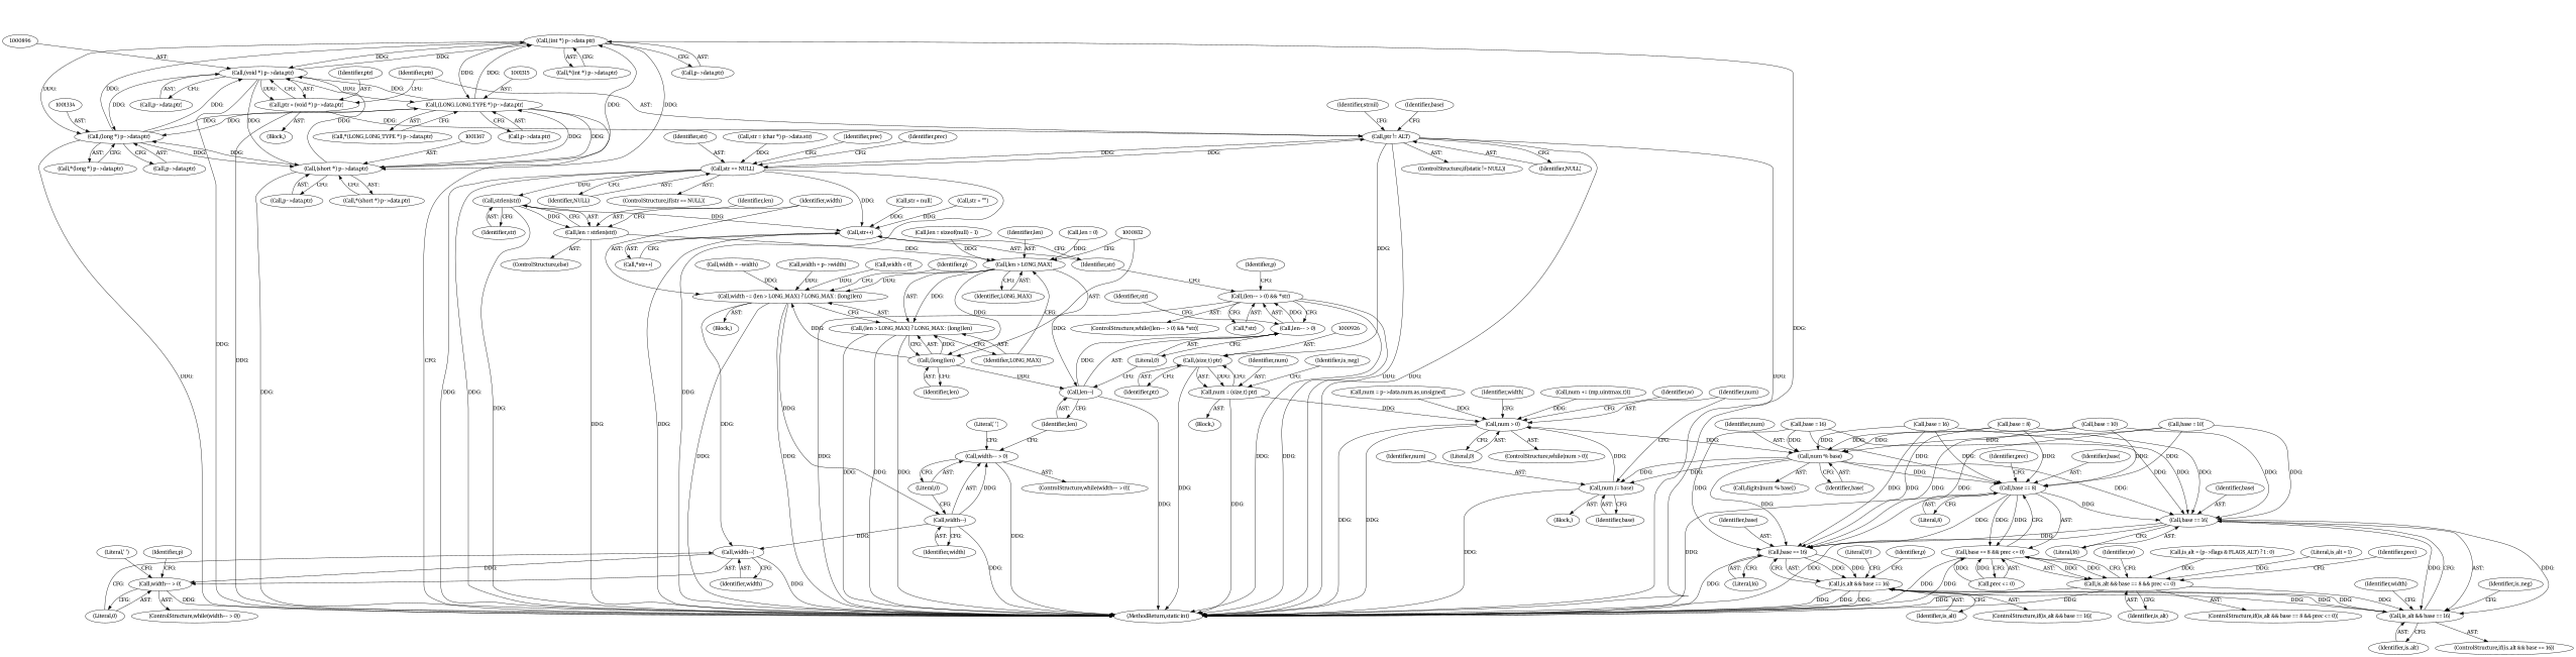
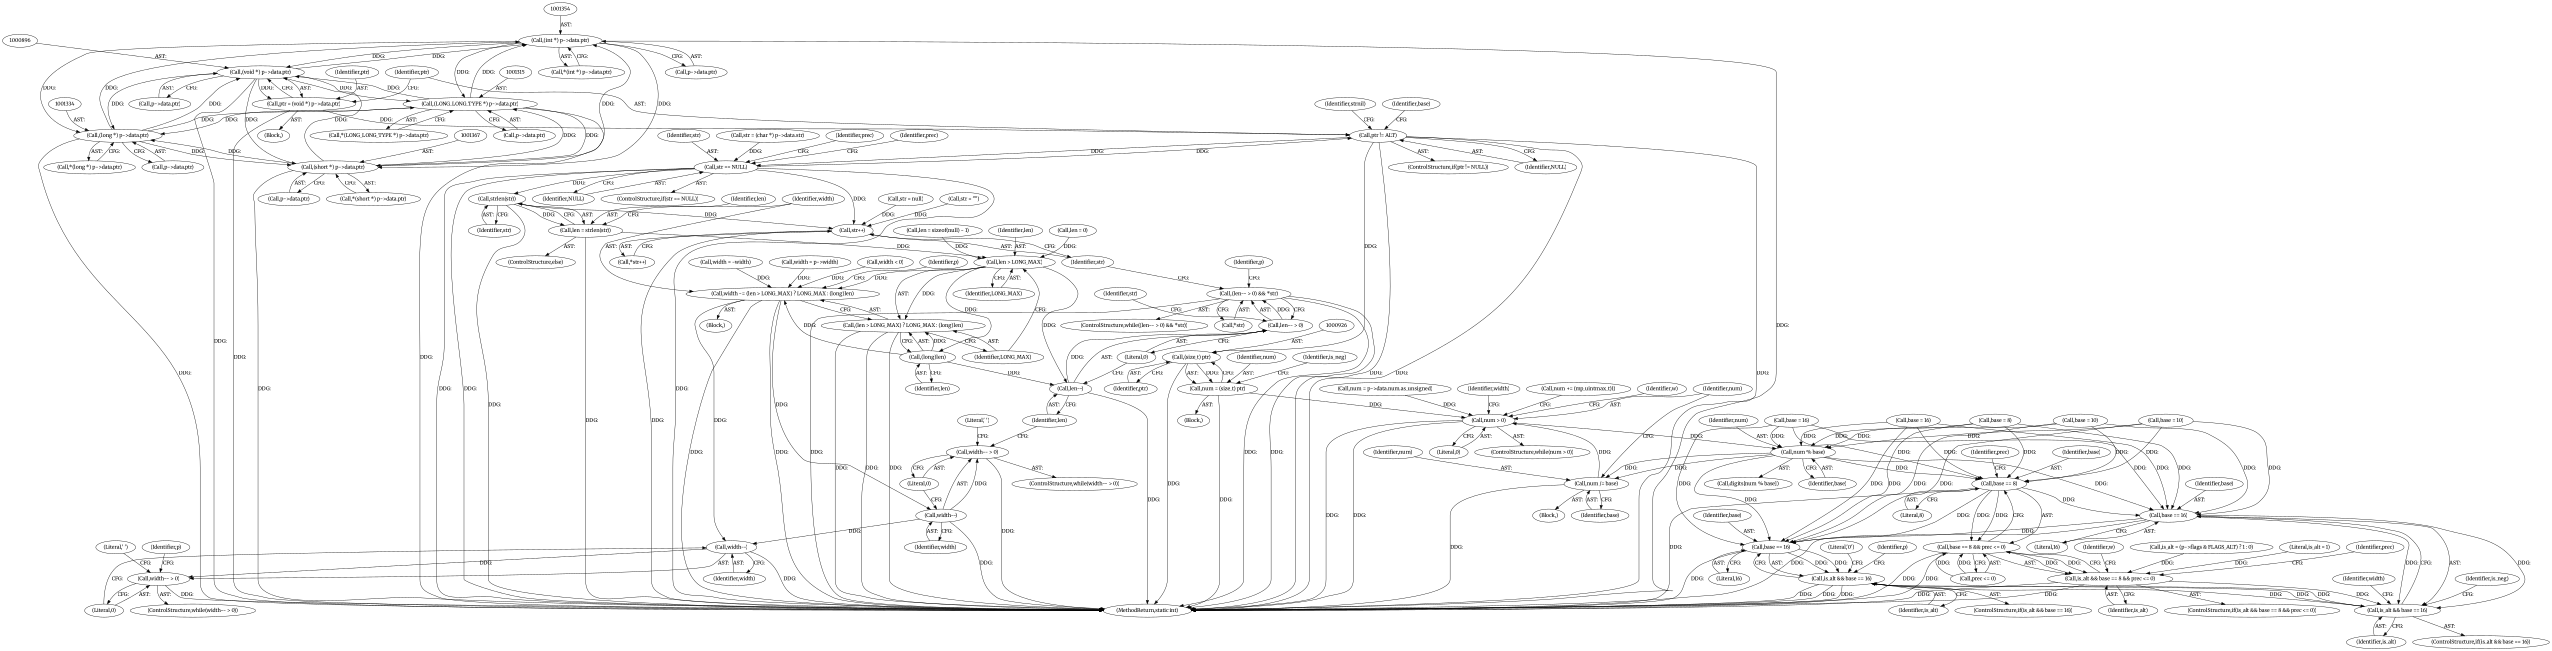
  digraph {
    fontname=Merriweather
    node [fontname=Merriweather]
    edge [fontname=Merriweather]
    n1 [label="(Call,(int *) p->data.ptr)"]
    n2 [label="(Call,(void *) p->data.ptr)"]
    n3 [label="(Call,(LONG_LONG_TYPE *) p->data.ptr)"]
    n4 [label="(Call,(long *) p->data.ptr)"]
    n5 [label="(Call,(short *) p->data.ptr)"]
    n6 [label="(Call,*(int *) p->data.ptr)"]
    n7 [label="(Call,p->data.ptr)"]
    n8 [label="(MethodReturn,static int)"]
    n9 [label="(Call,ptr = (void *) p->data.ptr)"]
    n10 [label="(Call,p->data.ptr)"]
    n11 [label="(Call,*(LONG_LONG_TYPE *) p->data.ptr)"]
    n12 [label="(Call,p->data.ptr)"]
    n13 [label="(Call,*(long *) p->data.ptr)"]
    n14 [label="(Call,p->data.ptr)"]
    n15 [label="(Call,*(short *) p->data.ptr)"]
    n16 [label="(Call,p->data.ptr)"]
    n17 [label="(Call,ptr != ALT)"]
    n18 [label="(Block,)"]
    n19 [label="(Call,str == NULL)"]
    n20 [label="(Call,(size_t) ptr)"]
-   n21 [label="(ControlStructure,if(static != NULL))"]
+   n21 [label="(ControlStructure,if(ptr != NULL))"]
    n22 [label="(Identifier,NULL)"]
    n23 [label="(Call,strlen(str))"]
    n24 [label="(Call,str++)"]
    n25 [label="(Identifier,NULL)"]
    n26 [label="(ControlStructure,if(str == NULL))"]
    n27 [label="(Call,num = (size_t) ptr)"]
    n28 [label="(Identifier,ptr)"]
    n29 [label="(Call,len = strlen(str))"]
    n30 [label="(Identifier,str)"]
    n31 [label="(Call,*str++)"]
    n32 [label="(Identifier,str)"]
    n33 [label="(Call,len > LONG_MAX)"]
    n34 [label="(ControlStructure,else)"]
    n35 [label="(Call,width -= (len > LONG_MAX) ? LONG_MAX : (long)len)"]
    n36 [label="(Call,(len > LONG_MAX) ? LONG_MAX : (long)len)"]
    n37 [label="(Call,(long)len)"]
    n38 [label="(Call,len--)"]
    n39 [label="(Identifier,LONG_MAX)"]
    n40 [label="(Call,width--)"]
    n41 [label="(Call,width--)"]
    n42 [label="(Block,)"]
    n43 [label="(Identifier,LONG_MAX)"]
    n44 [label="(Identifier,len)"]
    n45 [label="(Call,len-- > 0)"]
    n46 [label="(Identifier,len)"]
    n47 [label="(Call,width-- > 0)"]
    n48 [label="(Identifier,width)"]
    n49 [label="(Call,width-- > 0)"]
    n50 [label="(Identifier,width)"]
    n51 [label="(ControlStructure,while(width-- > 0))"]
    n52 [label="(Literal,0)"]
    n53 [label="(Literal,0)"]
    n54 [label="(ControlStructure,while(width-- > 0))"]
    n55 [label="(Call,(len-- > 0) && *str)"]
    n56 [label="(Literal,0)"]
    n57 [label="(ControlStructure,while((len-- > 0) && *str))"]
    n58 [label="(Call,*str)"]
    n59 [label="(Call,num > 0)"]
    n60 [label="(Block,)"]
    n61 [label="(Call,num % base)"]
    n62 [label="(Literal,0)"]
    n63 [label="(ControlStructure,while(num > 0))"]
    n64 [label="(Call,num /= base)"]
    n65 [label="(Call,base == 8)"]
    n66 [label="(Call,base == 16)"]
    n67 [label="(Call,base == 16)"]
    n68 [label="(Call,digits[num % base])"]
    n69 [label="(Identifier,base)"]
    n70 [label="(Identifier,base)"]
    n71 [label="(Block,)"]
    n72 [label="(Call,base == 8 && prec <= 0)"]
    n73 [label="(Literal,8)"]
    n74 [label="(Call,is_alt && base == 16)"]
    n75 [label="(Literal,16)"]
    n76 [label="(Call,is_alt && base == 16)"]
    n77 [label="(Literal,16)"]
    n78 [label="(Call,is_alt && base == 8 && prec <= 0)"]
    n79 [label="(Call,prec <= 0)"]
    n80 [label="(ControlStructure,if(is_alt && base == 8 && prec <= 0))"]
    n81 [label="(Identifier,is_alt)"]
    n82 [label="(Identifier,is_alt)"]
    n83 [label="(ControlStructure,if(is_alt && base == 16))"]
    n84 [label="(ControlStructure,if(is_alt && base == 16))"]
    n85 [label="(Identifier,is_alt)"]
    n86 [label="(Call,str = null)"]
    n87 [label="(Identifier,is_neg)"]
    n88 [label="(Literal,'0')"]
    n89 [label="(Identifier,str)"]
    n90 [label="(Call,str = (char *) p->data.str)"]
    n91 [label="(Call,len = 0)"]
    n92 [label="(Identifier,base)"]
    n93 [label="(Identifier,num)"]
    n94 [label="(Literal,' ')"]
    n95 [label="(Call,width = p->width)"]
    n96 [label="(Identifier,w)"]
    n97 [label="(Identifier,prec)"]
    n98 [label="(Identifier,p)"]
    n99 [label="(Identifier,width)"]
    n100 [label="(Call,base = 10)"]
    n101 [label="(Call,num = p->data.num.as_unsigned)"]
    n102 [label="(Call,is_alt = (p->flags & FLAGS_ALT) ? 1 : 0)"]
    n103 [label="(Identifier,len)"]
    n104 [label="(Literal,is_alt = 1)"]
    n105 [label="(Identifier,prec)"]
    n106 [label="(Identifier,ptr)"]
    n107 [label="(Call,width < 0)"]
    n108 [label="(Call,base = 16)"]
    n109 [label="(Identifier,p)"]
    n110 [label="(Identifier,width)"]
    n111 [label="(Call,base = 8)"]
    n112 [label="(Identifier,base)"]
    n113 [label="(Identifier,strnil)"]
    n114 [label="(Identifier,p)"]
    n115 [label="(Identifier,num)"]
    n116 [label="(Identifier,prec)"]
    n117 [label="(Identifier,prec)"]
    n118 [label="(Call,num += (mp_uintmax_t)1)"]
    n119 [label="(Call,base = 16)"]
    n120 [label="(Identifier,str)"]
    n121 [label="(Identifier,base)"]
    n122 [label="(Identifier,num)"]
    n123 [label="(Identifier,is_neg)"]
    n124 [label="(Identifier,width)"]
    n125 [label="(Identifier,base)"]
    n126 [label="(Identifier,p)"]
    n127 [label="(Identifier,w)"]
    n128 [label="(Identifier,num)"]
    n129 [label="(Literal,' ')"]
    n130 [label="(Call,str = \"\")"]
    n131 [label="(Call,len = sizeof(null) - 1)"]
    n132 [label="(Identifier,ptr)"]
    n133 [label="(Identifier,len)"]
    n134 [label="(Call,width = -width)"]
    n135 [label="(Call,base = 10)"]
+   1001354
    1000896
    1001315
    1001334
    1001367
-   1000832
    1000926
    n1 -> n2 [label="DDG: "]
    n1 -> n3 [label="DDG: "]
    n1 -> n4 [label="DDG: "]
    n1 -> n5 [label="DDG: "]
    n1 -> n6 [label="AST: "]
    n1 -> n7 [label="CFG: "]
    n1 -> n8 [label="DDG: "]
    n2 -> n1 [label="DDG: "]
    n2 -> n3 [label="DDG: "]
    n2 -> n4 [label="DDG: "]
    n2 -> n5 [label="DDG: "]
    n2 -> n8 [label="DDG: "]
    n2 -> n9 [label="AST: "]
    n2 -> n9 [label="DDG: "]
    n2 -> n10 [label="CFG: "]
    n3 -> n1 [label="DDG: "]
    n3 -> n2 [label="DDG: "]
    n3 -> n4 [label="DDG: "]
    n3 -> n5 [label="DDG: "]
-   n3 -> n8 [label="CFG: "]
+   n3 -> n8 [label="DDG: "]
    n3 -> n11 [label="AST: "]
    n3 -> n12 [label="CFG: "]
    n4 -> n1 [label="DDG: "]
    n4 -> n2 [label="DDG: "]
    n4 -> n3 [label="DDG: "]
    n4 -> n5 [label="DDG: "]
    n4 -> n8 [label="DDG: "]
    n4 -> n13 [label="AST: "]
    n4 -> n14 [label="CFG: "]
    n5 -> n1 [label="DDG: "]
    n5 -> n2 [label="DDG: "]
    n5 -> n3 [label="DDG: "]
    n5 -> n4 [label="DDG: "]
    n5 -> n8 [label="DDG: "]
    n5 -> n15 [label="AST: "]
    n5 -> n16 [label="CFG: "]
    n6 -> n1 [label="CFG: "]
    n7 -> n1 [label="AST: "]
    n9 -> n2 [label="CFG: "]
    n9 -> n8 [label="DDG: "]
    n9 -> n17 [label="DDG: "]
    n9 -> n18 [label="AST: "]
    n10 -> n2 [label="AST: "]
    n11 -> n3 [label="CFG: "]
    n12 -> n3 [label="AST: "]
    n13 -> n4 [label="CFG: "]
    n14 -> n4 [label="AST: "]
    n15 -> n5 [label="CFG: "]
    n16 -> n5 [label="AST: "]
    n17 -> n8 [label="DDG: "]
    n17 -> n8 [label="DDG: "]
    n17 -> n8 [label="DDG: "]
    n17 -> n19 [label="DDG: "]
    n17 -> n20 [label="DDG: "]
    n17 -> n21 [label="AST: "]
    n17 -> n22 [label="CFG: "]
    n19 -> n8 [label="DDG: "]
    n19 -> n8 [label="DDG: "]
    n19 -> n8 [label="DDG: "]
    n19 -> n17 [label="DDG: "]
    n19 -> n23 [label="DDG: "]
    n19 -> n24 [label="DDG: "]
    n19 -> n25 [label="CFG: "]
    n19 -> n26 [label="AST: "]
    n20 -> n8 [label="DDG: "]
    n20 -> n27 [label="AST: "]
    n20 -> n27 [label="DDG: "]
    n20 -> n28 [label="CFG: "]
    n22 -> n17 [label="AST: "]
    n23 -> n8 [label="DDG: "]
    n23 -> n24 [label="DDG: "]
    n23 -> n29 [label="AST: "]
    n23 -> n29 [label="DDG: "]
    n23 -> n30 [label="CFG: "]
    n24 -> n8 [label="DDG: "]
    n24 -> n31 [label="AST: "]
    n24 -> n32 [label="CFG: "]
    n25 -> n19 [label="AST: "]
    n27 -> n8 [label="DDG: "]
    n27 -> n20 [label="CFG: "]
    n27 -> n59 [label="DDG: "]
    n27 -> n60 [label="AST: "]
    n28 -> n20 [label="AST: "]
    n29 -> n8 [label="DDG: "]
    n29 -> n23 [label="CFG: "]
    n29 -> n33 [label="DDG: "]
    n29 -> n34 [label="AST: "]
    n30 -> n23 [label="AST: "]
    n31 -> n24 [label="CFG: "]
    n32 -> n24 [label="AST: "]
    n32 -> n55 [label="CFG: "]
    n33 -> n35 [label="DDG: "]
    n33 -> n36 [label="AST: "]
    n33 -> n36 [label="DDG: "]
    n33 -> n37 [label="DDG: "]
    n33 -> n38 [label="DDG: "]
    n33 -> n39 [label="CFG: "]
    n35 -> n8 [label="DDG: "]
    n35 -> n8 [label="DDG: "]
    n35 -> n36 [label="CFG: "]
    n35 -> n40 [label="DDG: "]
    n35 -> n41 [label="DDG: "]
    n35 -> n42 [label="AST: "]
    n36 -> n8 [label="DDG: "]
    n36 -> n8 [label="DDG: "]
    n36 -> n8 [label="DDG: "]
    n36 -> n35 [label="AST: "]
    n36 -> n37 [label="CFG: "]
    n36 -> n43 [label="CFG: "]
    n37 -> n35 [label="DDG: "]
    n37 -> n36 [label="AST: "]
    n37 -> n36 [label="DDG: "]
    n37 -> n38 [label="DDG: "]
    n37 -> n44 [label="CFG: "]
    n38 -> n8 [label="DDG: "]
    n38 -> n45 [label="AST: "]
    n38 -> n45 [label="DDG: "]
    n38 -> n46 [label="CFG: "]
    n39 -> n33 [label="AST: "]
    n40 -> n8 [label="DDG: "]
    n40 -> n41 [label="DDG: "]
    n40 -> n47 [label="AST: "]
    n40 -> n47 [label="DDG: "]
    n40 -> n48 [label="CFG: "]
    n41 -> n8 [label="DDG: "]
    n41 -> n49 [label="AST: "]
    n41 -> n49 [label="DDG: "]
    n41 -> n50 [label="CFG: "]
    n43 -> n33 [label="CFG: "]
    n43 -> n36 [label="AST: "]
    n44 -> n37 [label="AST: "]
    n45 -> n55 [label="AST: "]
    n45 -> n55 [label="DDG: "]
    n45 -> n56 [label="CFG: "]
    n46 -> n38 [label="AST: "]
    n46 -> n47 [label="CFG: "]
    n47 -> n8 [label="DDG: "]
    n47 -> n51 [label="AST: "]
    n47 -> n52 [label="CFG: "]
    n48 -> n40 [label="AST: "]
    n49 -> n8 [label="DDG: "]
    n49 -> n53 [label="CFG: "]
    n49 -> n54 [label="AST: "]
    n50 -> n41 [label="AST: "]
    n52 -> n40 [label="CFG: "]
    n52 -> n47 [label="AST: "]
    n53 -> n41 [label="CFG: "]
    n53 -> n49 [label="AST: "]
    n55 -> n8 [label="DDG: "]
    n55 -> n8 [label="DDG: "]
    n55 -> n8 [label="DDG: "]
    n55 -> n45 [label="CFG: "]
    n55 -> n57 [label="AST: "]
    n55 -> n58 [label="CFG: "]
    n56 -> n38 [label="CFG: "]
    n56 -> n45 [label="AST: "]
    n58 -> n55 [label="AST: "]
    n59 -> n8 [label="DDG: "]
    n59 -> n8 [label="DDG: "]
    n59 -> n61 [label="DDG: "]
    n59 -> n62 [label="CFG: "]
    n59 -> n63 [label="AST: "]
    n61 -> n64 [label="DDG: "]
    n61 -> n64 [label="DDG: "]
    n61 -> n65 [label="DDG: "]
    n61 -> n66 [label="DDG: "]
    n61 -> n67 [label="DDG: "]
    n61 -> n68 [label="AST: "]
    n61 -> n69 [label="CFG: "]
    n62 -> n59 [label="AST: "]
    n64 -> n8 [label="DDG: "]
    n64 -> n59 [label="DDG: "]
    n64 -> n70 [label="CFG: "]
    n64 -> n71 [label="AST: "]
    n65 -> n8 [label="DDG: "]
    n65 -> n66 [label="DDG: "]
    n65 -> n67 [label="DDG: "]
    n65 -> n72 [label="AST: "]
    n65 -> n72 [label="DDG: "]
    n65 -> n72 [label="DDG: "]
    n65 -> n73 [label="CFG: "]
    n66 -> n8 [label="DDG: "]
    n66 -> n67 [label="DDG: "]
    n66 -> n74 [label="AST: "]
    n66 -> n74 [label="DDG: "]
    n66 -> n74 [label="DDG: "]
    n66 -> n75 [label="CFG: "]
    n67 -> n8 [label="DDG: "]
    n67 -> n76 [label="AST: "]
    n67 -> n76 [label="DDG: "]
    n67 -> n76 [label="DDG: "]
    n67 -> n77 [label="CFG: "]
    n69 -> n61 [label="AST: "]
    n70 -> n64 [label="AST: "]
    n72 -> n8 [label="DDG: "]
    n72 -> n8 [label="DDG: "]
    n72 -> n65 [label="CFG: "]
    n72 -> n78 [label="AST: "]
    n72 -> n78 [label="DDG: "]
    n72 -> n78 [label="DDG: "]
    n72 -> n79 [label="CFG: "]
    n73 -> n65 [label="AST: "]
    n74 -> n66 [label="CFG: "]
    n74 -> n76 [label="DDG: "]
    n74 -> n76 [label="DDG: "]
    n74 -> n82 [label="CFG: "]
    n74 -> n83 [label="AST: "]
    n75 -> n66 [label="AST: "]
    n76 -> n8 [label="DDG: "]
    n76 -> n8 [label="DDG: "]
    n76 -> n8 [label="DDG: "]
    n76 -> n67 [label="CFG: "]
    n76 -> n74 [label="DDG: "]
    n76 -> n84 [label="AST: "]
    n76 -> n85 [label="CFG: "]
    n77 -> n67 [label="AST: "]
    n78 -> n8 [label="DDG: "]
    n78 -> n8 [label="DDG: "]
    n78 -> n72 [label="CFG: "]
    n78 -> n74 [label="DDG: "]
    n78 -> n80 [label="AST: "]
    n78 -> n81 [label="CFG: "]
    n79 -> n72 [label="AST: "]
    n79 -> n72 [label="DDG: "]
    n79 -> n72 [label="DDG: "]
    n81 -> n78 [label="AST: "]
    n82 -> n74 [label="AST: "]
    n85 -> n76 [label="AST: "]
    n86 -> n24 [label="DDG: "]
    n87 -> n74 [label="CFG: "]
    n88 -> n76 [label="CFG: "]
    n89 -> n19 [label="AST: "]
    n90 -> n19 [label="DDG: "]
    n91 -> n33 [label="DDG: "]
    n92 -> n67 [label="AST: "]
    n93 -> n59 [label="AST: "]
    n93 -> n64 [label="CFG: "]
    n94 -> n49 [label="CFG: "]
    n95 -> n35 [label="DDG: "]
    n96 -> n78 [label="CFG: "]
    n97 -> n19 [label="CFG: "]
    n98 -> n49 [label="CFG: "]
    n99 -> n74 [label="CFG: "]
    n100 -> n61 [label="DDG: "]
    n100 -> n65 [label="DDG: "]
    n100 -> n66 [label="DDG: "]
    n100 -> n67 [label="DDG: "]
    n101 -> n59 [label="DDG: "]
    n102 -> n78 [label="DDG: "]
    n103 -> n29 [label="AST: "]
    n104 -> n78 [label="DDG: "]
    n105 -> n19 [label="CFG: "]
    n106 -> n9 [label="CFG: "]
    n106 -> n17 [label="AST: "]
    n107 -> n35 [label="DDG: "]
    n108 -> n61 [label="DDG: "]
    n108 -> n65 [label="DDG: "]
    n108 -> n66 [label="DDG: "]
    n108 -> n67 [label="DDG: "]
    n109 -> n76 [label="CFG: "]
    n110 -> n59 [label="CFG: "]
    n111 -> n61 [label="DDG: "]
    n111 -> n65 [label="DDG: "]
    n111 -> n66 [label="DDG: "]
    n111 -> n67 [label="DDG: "]
    n112 -> n65 [label="AST: "]
    n113 -> n17 [label="CFG: "]
    n114 -> n35 [label="CFG: "]
    n115 -> n61 [label="AST: "]
    n116 -> n78 [label="CFG: "]
    n117 -> n65 [label="CFG: "]
-   n118 -> n59 [label="DDG: "]
+   n118 -> n59 [label="CFG: "]
    n119 -> n61 [label="DDG: "]
    n119 -> n65 [label="DDG: "]
    n119 -> n66 [label="DDG: "]
    n119 -> n67 [label="DDG: "]
    n120 -> n45 [label="CFG: "]
    n121 -> n17 [label="CFG: "]
    n122 -> n27 [label="AST: "]
    n123 -> n27 [label="CFG: "]
    n124 -> n29 [label="CFG: "]
    n124 -> n35 [label="AST: "]
    n125 -> n66 [label="AST: "]
    n126 -> n55 [label="CFG: "]
    n127 -> n59 [label="CFG: "]
    n128 -> n64 [label="AST: "]
    n129 -> n47 [label="CFG: "]
    n130 -> n24 [label="DDG: "]
    n131 -> n33 [label="DDG: "]
    n132 -> n9 [label="AST: "]
    n133 -> n33 [label="AST: "]
    n134 -> n35 [label="DDG: "]
    n135 -> n61 [label="DDG: "]
    n135 -> n65 [label="DDG: "]
    n135 -> n66 [label="DDG: "]
    n135 -> n67 [label="DDG: "]
+   1001354 -> n1 [label="AST: "]
    1000896 -> n2 [label="AST: "]
    1001315 -> n3 [label="AST: "]
    1001334 -> n4 [label="AST: "]
    1001367 -> n5 [label="AST: "]
-   1000832 -> n33 [label="CFG: "]
-   1000832 -> n37 [label="AST: "]
    1000926 -> n20 [label="AST: "]
  }
